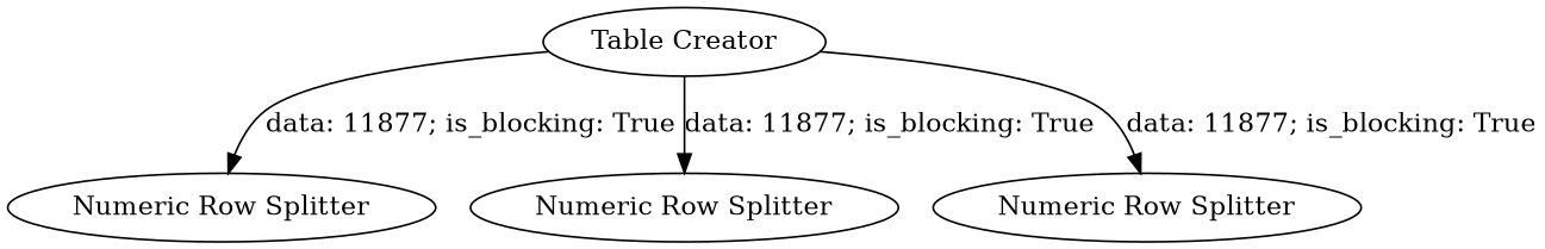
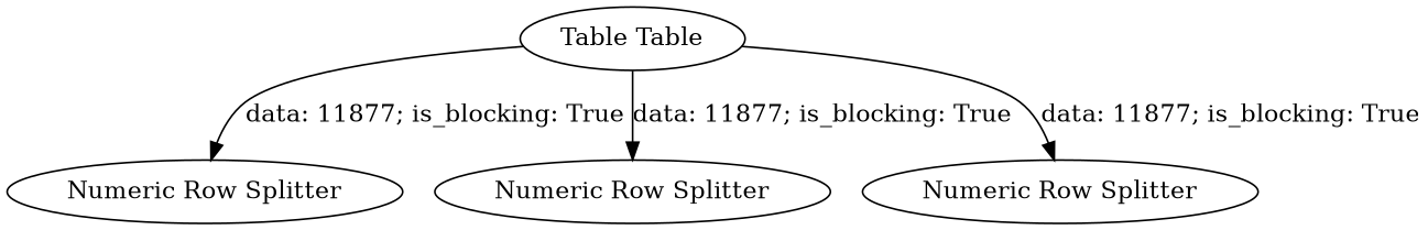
  digraph {
    rankdir=TB
-   n1 [label="Table Creator"]
+   n1 [label="Table Table"]
    n2 [label="Numeric Row Splitter"]
    n3 [label="Numeric Row Splitter"]
    n4 [label="Numeric Row Splitter"]
    n1 -> n2 [label="data: 11877; is_blocking: True"]
    n1 -> n3 [label="data: 11877; is_blocking: True"]
    n1 -> n4 [label="data: 11877; is_blocking: True"]
  }
